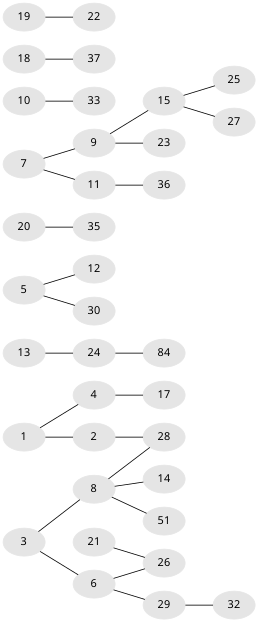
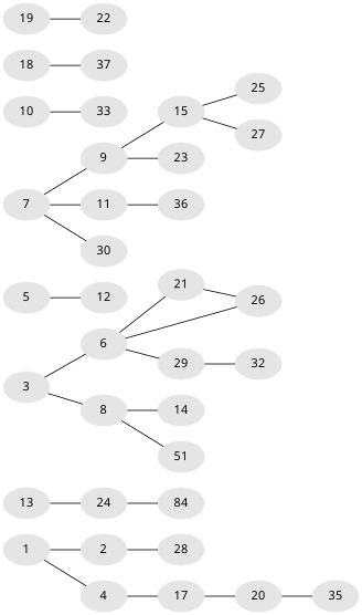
  graph {
    fontname="Noto Sans"
    rankdir=LR
    node [color=gray90 fontname="Noto Sans" style=filled]
    edge [fontname="Noto Sans" weight=1.0]
    1
    2
    4
    28
    17
    13
    24
    3
    6
    8
    21
    29
    26
    14
    n15 [label=51]
    5
    12
    20
    7
    9
    11
    30
    10
    33
    32
    15
    23
    36
    25
    27
    n31 [label=84]
    18
    37
    19
    22
    35
    1 -- 2 [weight=3.0]
    1 -- 4
    2 -- 28
    4 -- 17 [weight=2.0]
+   17 -- 20
    13 -- 24
    24 -- n31
    3 -- 6
    3 -- 8
+   6 -- 21
    6 -- 29
    6 -- 26
-   8 -- 28
    8 -- 14
    8 -- n15
    21 -- 26
    29 -- 32
    5 -- 12
    20 -- 35
    7 -- 9
    7 -- 11
-   5 -- 30
+   7 -- 30
    9 -- 15
    9 -- 23
    11 -- 36
    10 -- 33
    15 -- 25
    15 -- 27
    18 -- 37
    19 -- 22 [weight=3.0]
  }
